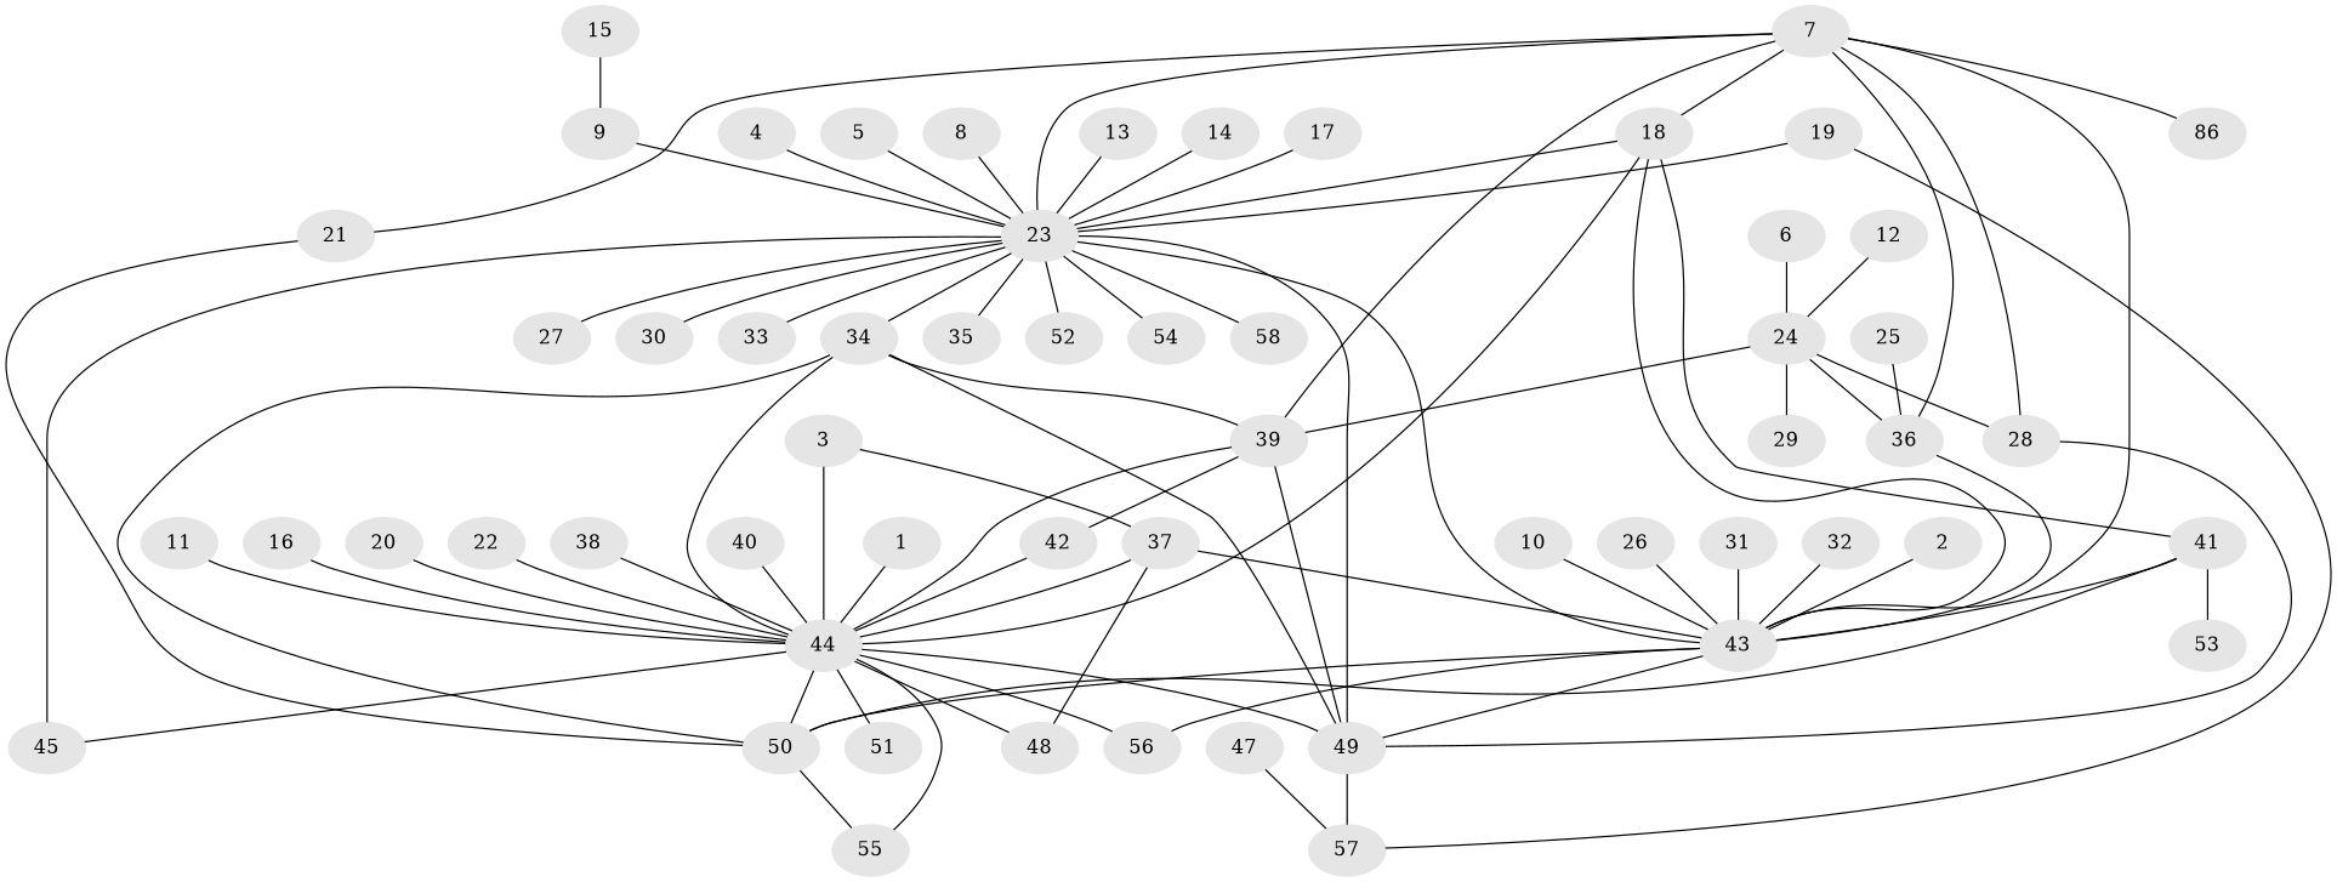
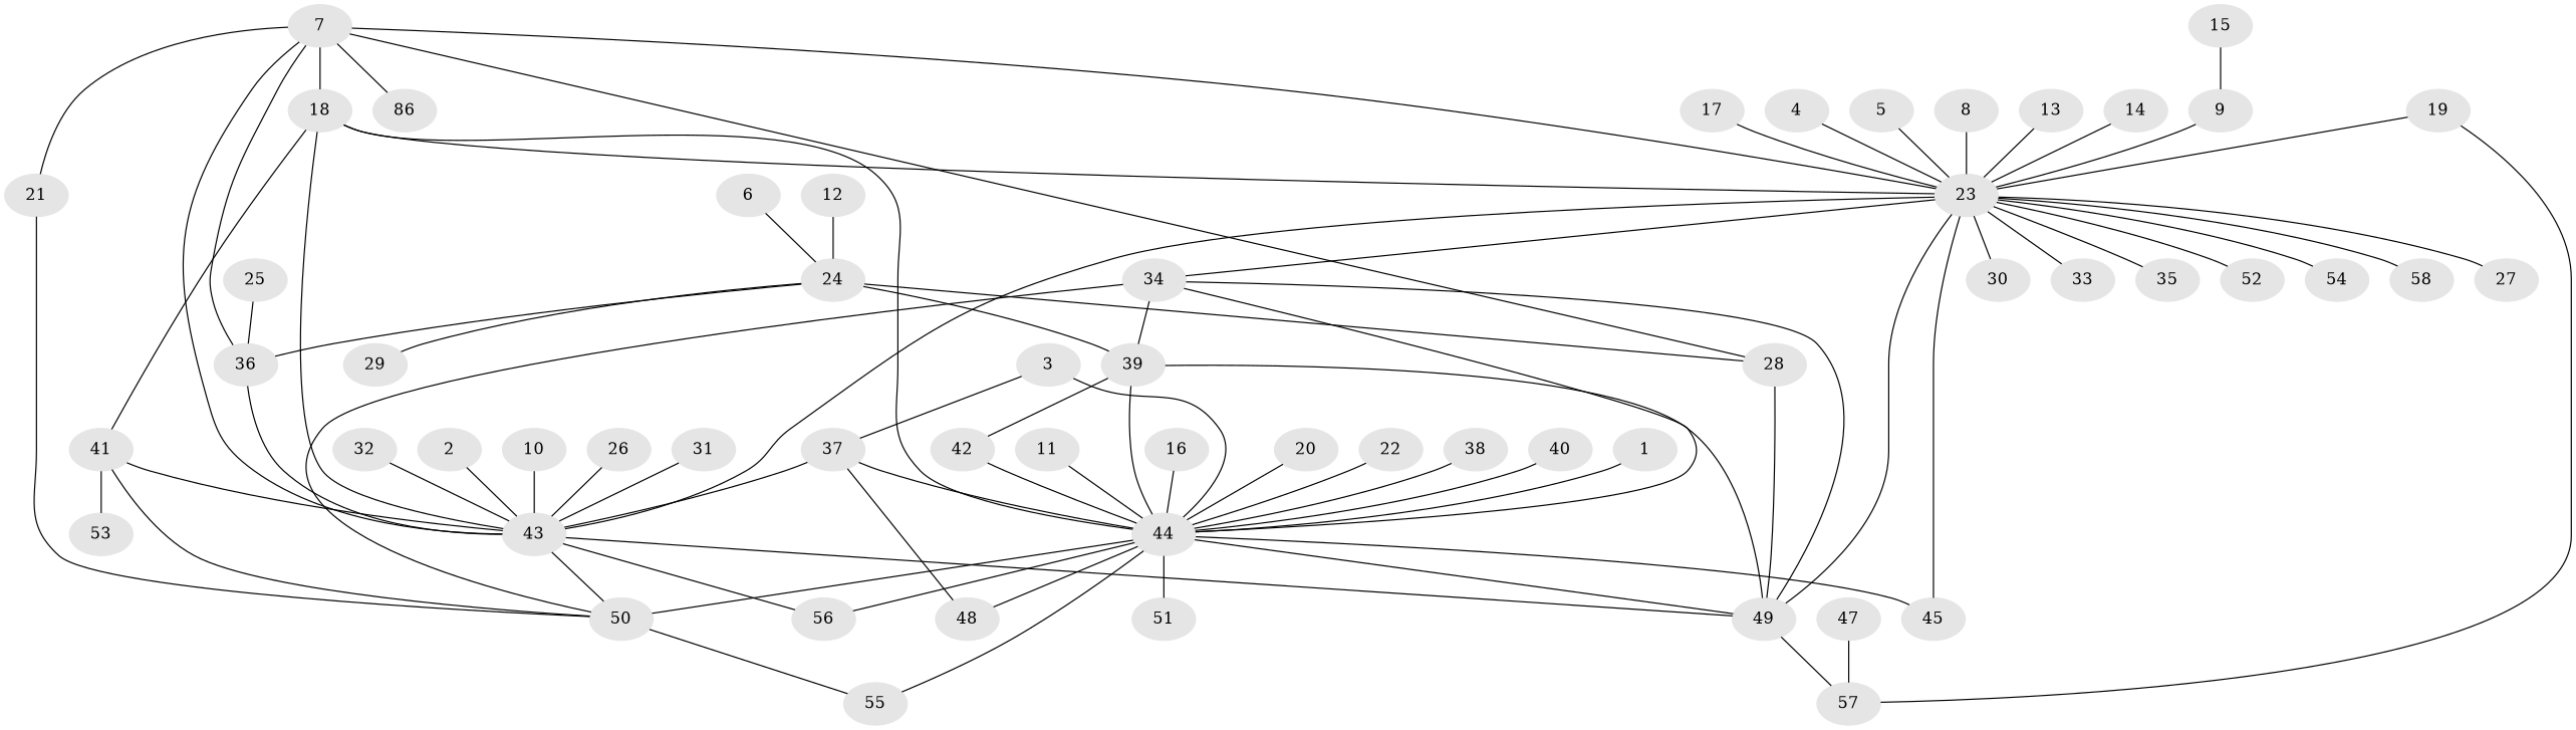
  graph {
    node [color=gray90 style=filled]
    edge [weight=1.0]
    1
    44
    50
    45
    49
    48
    56
    51
    55
    2
    43
    3
    37
    4
    23
    27
    30
    33
    34
    35
    52
    54
    58
    5
    6
    24
    28
    36
    39
    29
    7
    18
    21
    n34 [label=86]
    41
    42
    8
    9
    10
    11
    12
    13
    14
    15
    16
    17
    53
    19
    57
    20
    22
    25
    26
    31
    32
    38
    40
    47
    1 -- 44
    44 -- 50 [weight=3.0]
    44 -- 45
    44 -- 49
    44 -- 48
    44 -- 56
    44 -- 51
    44 -- 55
    50 -- 55
    49 -- 57
    2 -- 43
    43 -- 50
    43 -- 49
    43 -- 56
    3 -- 44 [weight=2.0]
    3 -- 37
    37 -- 44
    37 -- 48
    37 -- 43
    4 -- 23
    23 -- 45 [weight=2.0]
    23 -- 49 [weight=2.0]
    23 -- 43
    23 -- 27
    23 -- 30
    23 -- 33
    23 -- 34
    23 -- 35
    23 -- 52
    23 -- 54
    23 -- 58
    34 -- 44 [weight=2.0]
    34 -- 50
    34 -- 49
    34 -- 39 [weight=3.0]
    5 -- 23
    6 -- 24
    24 -- 28
    24 -- 36
    24 -- 39 [weight=2.0]
    24 -- 29
    28 -- 49
    36 -- 43
    39 -- 44 [weight=2.0]
    39 -- 49
    39 -- 42
    7 -- 43
    7 -- 23
    7 -- 28
    7 -- 36
-   7 -- 39
    7 -- 18
    7 -- 21
    7 -- n34
    18 -- 44
    18 -- 43
    18 -- 23
    18 -- 41
    21 -- 50
    41 -- 50
    41 -- 43 [weight=2.0]
    41 -- 53
    42 -- 44
    8 -- 23
    9 -- 23
    10 -- 43
    11 -- 44
    12 -- 24
    13 -- 23
    14 -- 23
    15 -- 9
    16 -- 44
    17 -- 23
    19 -- 23
    19 -- 57
    20 -- 44
    22 -- 44
    25 -- 36
    26 -- 43
    31 -- 43
    32 -- 43
    38 -- 44
    40 -- 44
    47 -- 57
  }
